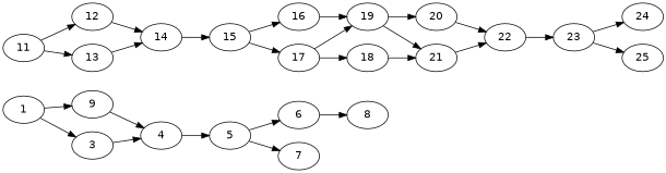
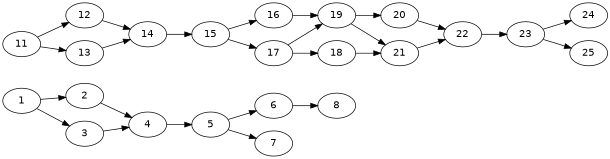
  digraph {
    fontname="DejaVu Sans"
    rankdir=LR
    node [alpha=0.19 fontname="DejaVu Sans"]
    edge [fontname="DejaVu Sans"]
    1 [expect_size=13449216]
-   2 [alpha=0.01 expect_size=12133376 label=9]
+   2 [alpha=0.01 expect_size=12133376]
    3 [alpha=0.08 expect_size=7623680]
    4 [alpha=0.00 expect_size=47944704]
    5 [alpha=0.05 expect_size=10950656]
    6 [alpha=0.07 expect_size=45917184]
    7 [alpha=0.09 expect_size=39016448]
    8 [alpha=0.12 expect_size=46509056]
    11 [expect_size=26593280]
    12 [alpha=0.15 expect_size=23208960]
    13 [alpha=0.05 expect_size=24697856]
    14 [expect_size=43290624]
    15 [alpha=0.10 expect_size=44438528]
    16 [alpha=0.04 expect_size=7927808]
    17 [alpha=0.13 expect_size=25107456]
    19 [alpha=0.02 expect_size=27217920]
    18 [alpha=0.01 expect_size=46356480]
    21 [alpha=0.14 expect_size=5989376]
    20 [alpha=0.06 expect_size=5603328]
    22 [alpha=0.04 expect_size=51979264]
    23 [alpha=0.16 expect_size=39563264]
    24 [alpha=0.05 expect_size=50454528]
    25 [alpha=0.17 expect_size=47737856]
    1 -> 2
    1 -> 3
    2 -> 4
    3 -> 4
    4 -> 5
    5 -> 6
    5 -> 7
    6 -> 8
    11 -> 12
    11 -> 13
    12 -> 14
    13 -> 14
    14 -> 15
    15 -> 16
    15 -> 17
    16 -> 19
    17 -> 19
    17 -> 18
    19 -> 21
    19 -> 20
    18 -> 21
    21 -> 22
    20 -> 22
    22 -> 23
    23 -> 24
    23 -> 25
  }
